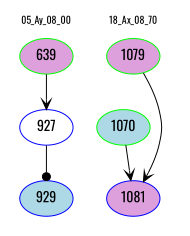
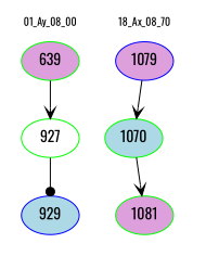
  digraph {
    fontname=Oswald
    node [color=green fillcolor=plum fontname=Oswald style=filled]
    edge [arrowhead=vee color=black fontname=Oswald]
    n1 [label=639]
-   n2 [color=blue fillcolor=white label=927]
+   n2 [fillcolor=white label=927]
    n3 [color=blue fillcolor=lightblue label=929]
-   n4 [label=1079]
+   n4 [color=blue label=1079]
    n5 [fillcolor=lightblue label=1070]
-   n6 [color=blue label=1081]
+   n6 [label=1081]
    subgraph cluster_1 {
      color=white
      fontsize=10
-     label="05_Ay_08_00"
+     label="01_Ay_08_00"
      n1
      n2
      n3
    }
    subgraph cluster_2 {
      color=white
      fontsize=10
      label="18_Ax_08_70"
      n4
      n5
      n6
    }
    n1 -> n2
    n2 -> n3 [arrowhead=dot]
-   n4 -> n6
+   n4 -> n5
    n5 -> n6
  }
